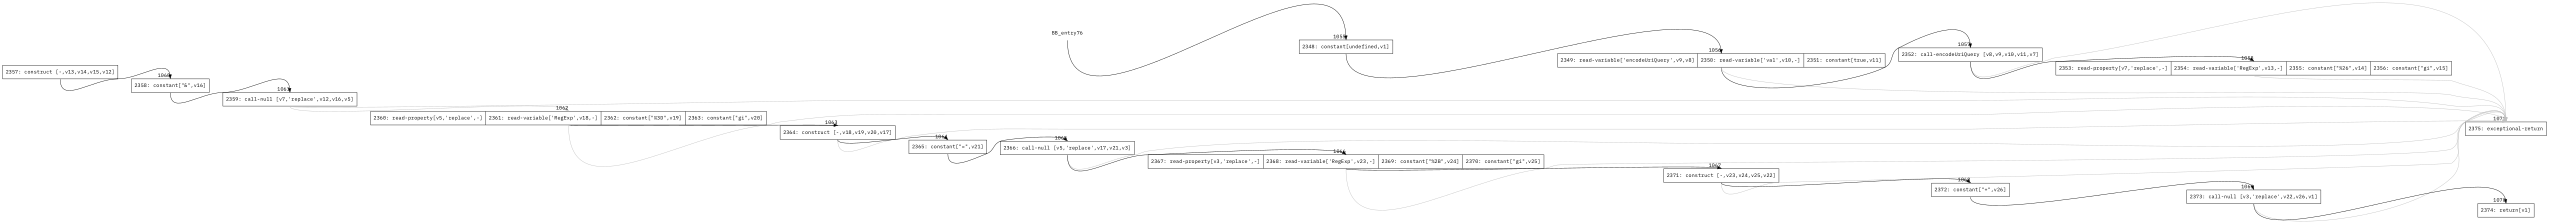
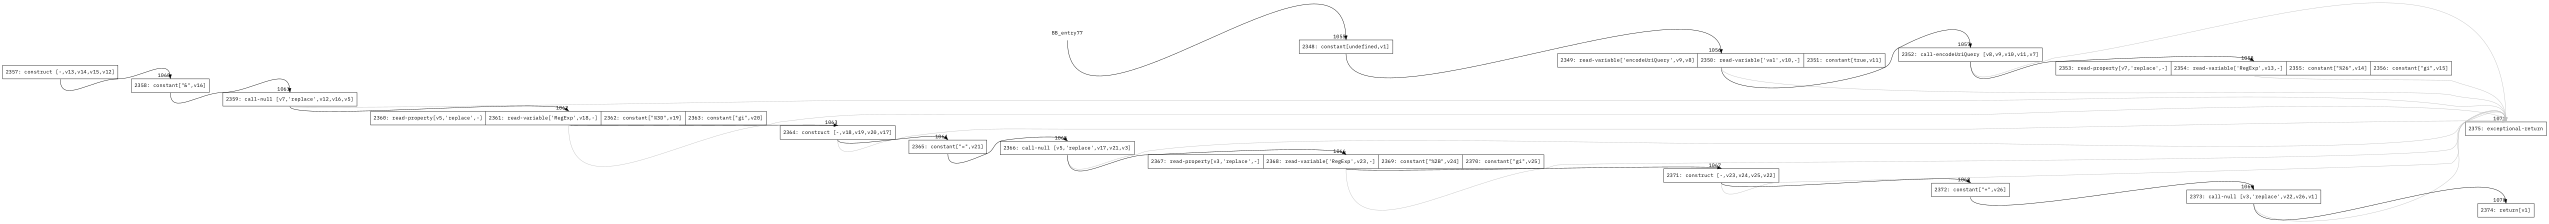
  digraph {
    fontname="IBM Plex Mono"
    rankdir=LR
    node [fontname="IBM Plex Mono" shape=record]
    edge [fontname="IBM Plex Mono" headport=n tailport=s]
-   BB_entry77 [shape=none label=BB_entry76]
+   BB_entry77 [shape=none]
    n2 [label="{2348: constant[undefined,v1]}"]
    n3 [label="{2349: read-variable['encodeUriQuery',v9,v8]|2350: read-variable['val',v10,-]|2351: constant[true,v11]}"]
    n4 [label="{2352: call-encodeUriQuery [v8,v9,v10,v11,v7]}"]
    n5 [label="{2375: exceptional-return}"]
    n6 [label="{2353: read-property[v7,'replace',-]|2354: read-variable['RegExp',v13,-]|2355: constant[\"%26\",v14]|2356: constant[\"gi\",v15]}"]
    n7 [label="{2357: construct [-,v13,v14,v15,v12]}"]
    n8 [label="{2358: constant[\"&\",v16]}"]
    n9 [label="{2359: call-null [v7,'replace',v12,v16,v5]}"]
    n10 [label="{2360: read-property[v5,'replace',-]|2361: read-variable['RegExp',v18,-]|2362: constant[\"%3D\",v19]|2363: constant[\"gi\",v20]}"]
    n11 [label="{2364: construct [-,v18,v19,v20,v17]}"]
    n12 [label="{2365: constant[\"=\",v21]}"]
    n13 [label="{2366: call-null [v5,'replace',v17,v21,v3]}"]
    n14 [label="{2367: read-property[v3,'replace',-]|2368: read-variable['RegExp',v23,-]|2369: constant[\"%2B\",v24]|2370: constant[\"gi\",v25]}"]
    n15 [label="{2371: construct [-,v23,v24,v25,v22]}"]
    n16 [label="{2372: constant[\"+\",v26]}"]
    n17 [label="{2373: call-null [v3,'replace',v22,v26,v1]}"]
    n18 [label="{2374: return[v1]}"]
    BB_entry77 -> n2 [headlabel="    1055"]
    n2 -> n3 [headlabel="      1056"]
    n3 -> n4 [headlabel="      1057"]
    n3 -> n5 [color=gray headlabel="      1071"]
    n4 -> n5 [color=gray]
    n4 -> n6 [headlabel="      1058"]
    n6 -> n5 [color=gray]
    n7 -> n8 [headlabel="      1060"]
    n8 -> n9 [headlabel="      1061"]
    n9 -> n5 [color=gray]
-   n9 -> n10 [headlabel="      1062" color=gray]
+   n9 -> n10 [headlabel="      1062"]
    n10 -> n5 [color=gray]
    n10 -> n11 [headlabel="      1063"]
    n11 -> n5 [color=gray]
    n11 -> n12 [headlabel="      1064"]
    n12 -> n13 [headlabel="      1065"]
    n13 -> n5 [color=gray]
    n13 -> n14 [headlabel="      1066"]
    n14 -> n5 [color=gray]
    n14 -> n15 [headlabel="      1067"]
    n15 -> n5 [color=gray]
    n15 -> n16 [headlabel="      1068"]
    n16 -> n17 [headlabel="      1069"]
    n17 -> n5 [color=gray]
    n17 -> n18 [headlabel="      1070"]
  }
